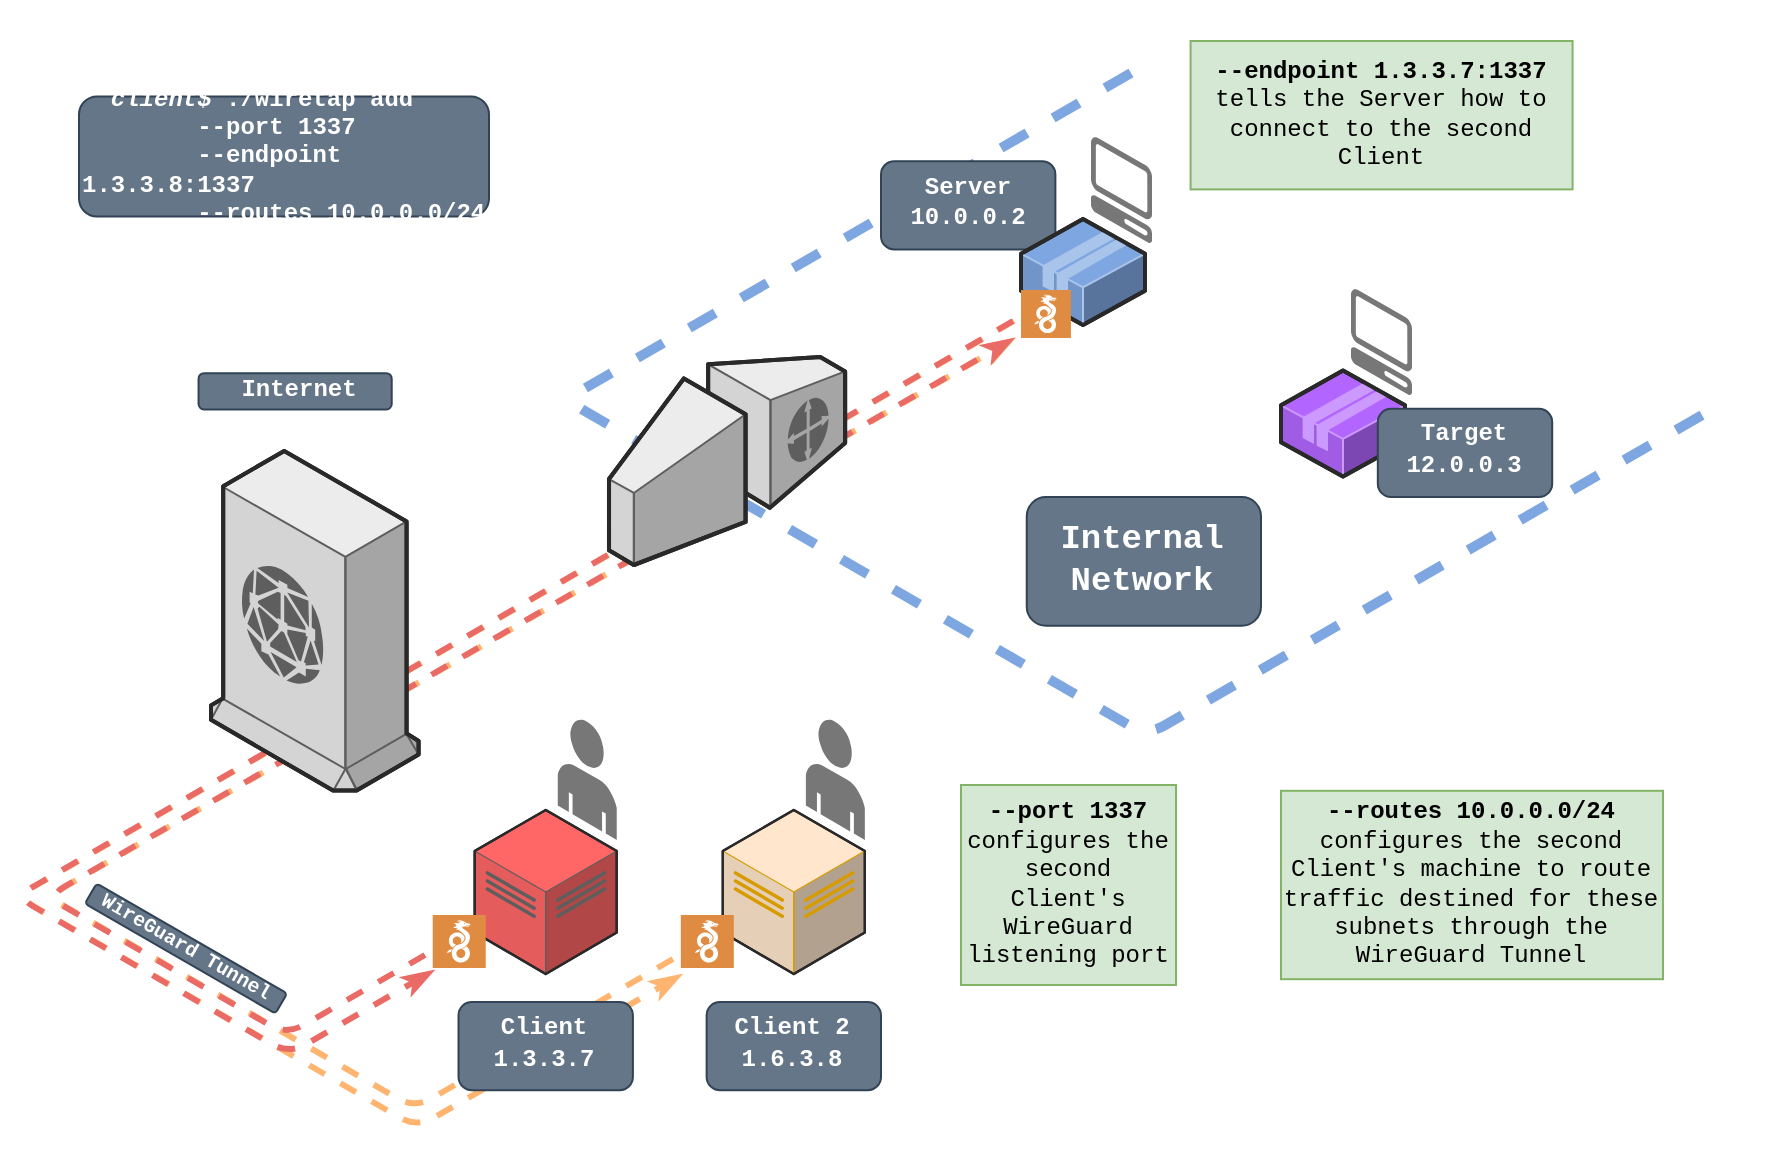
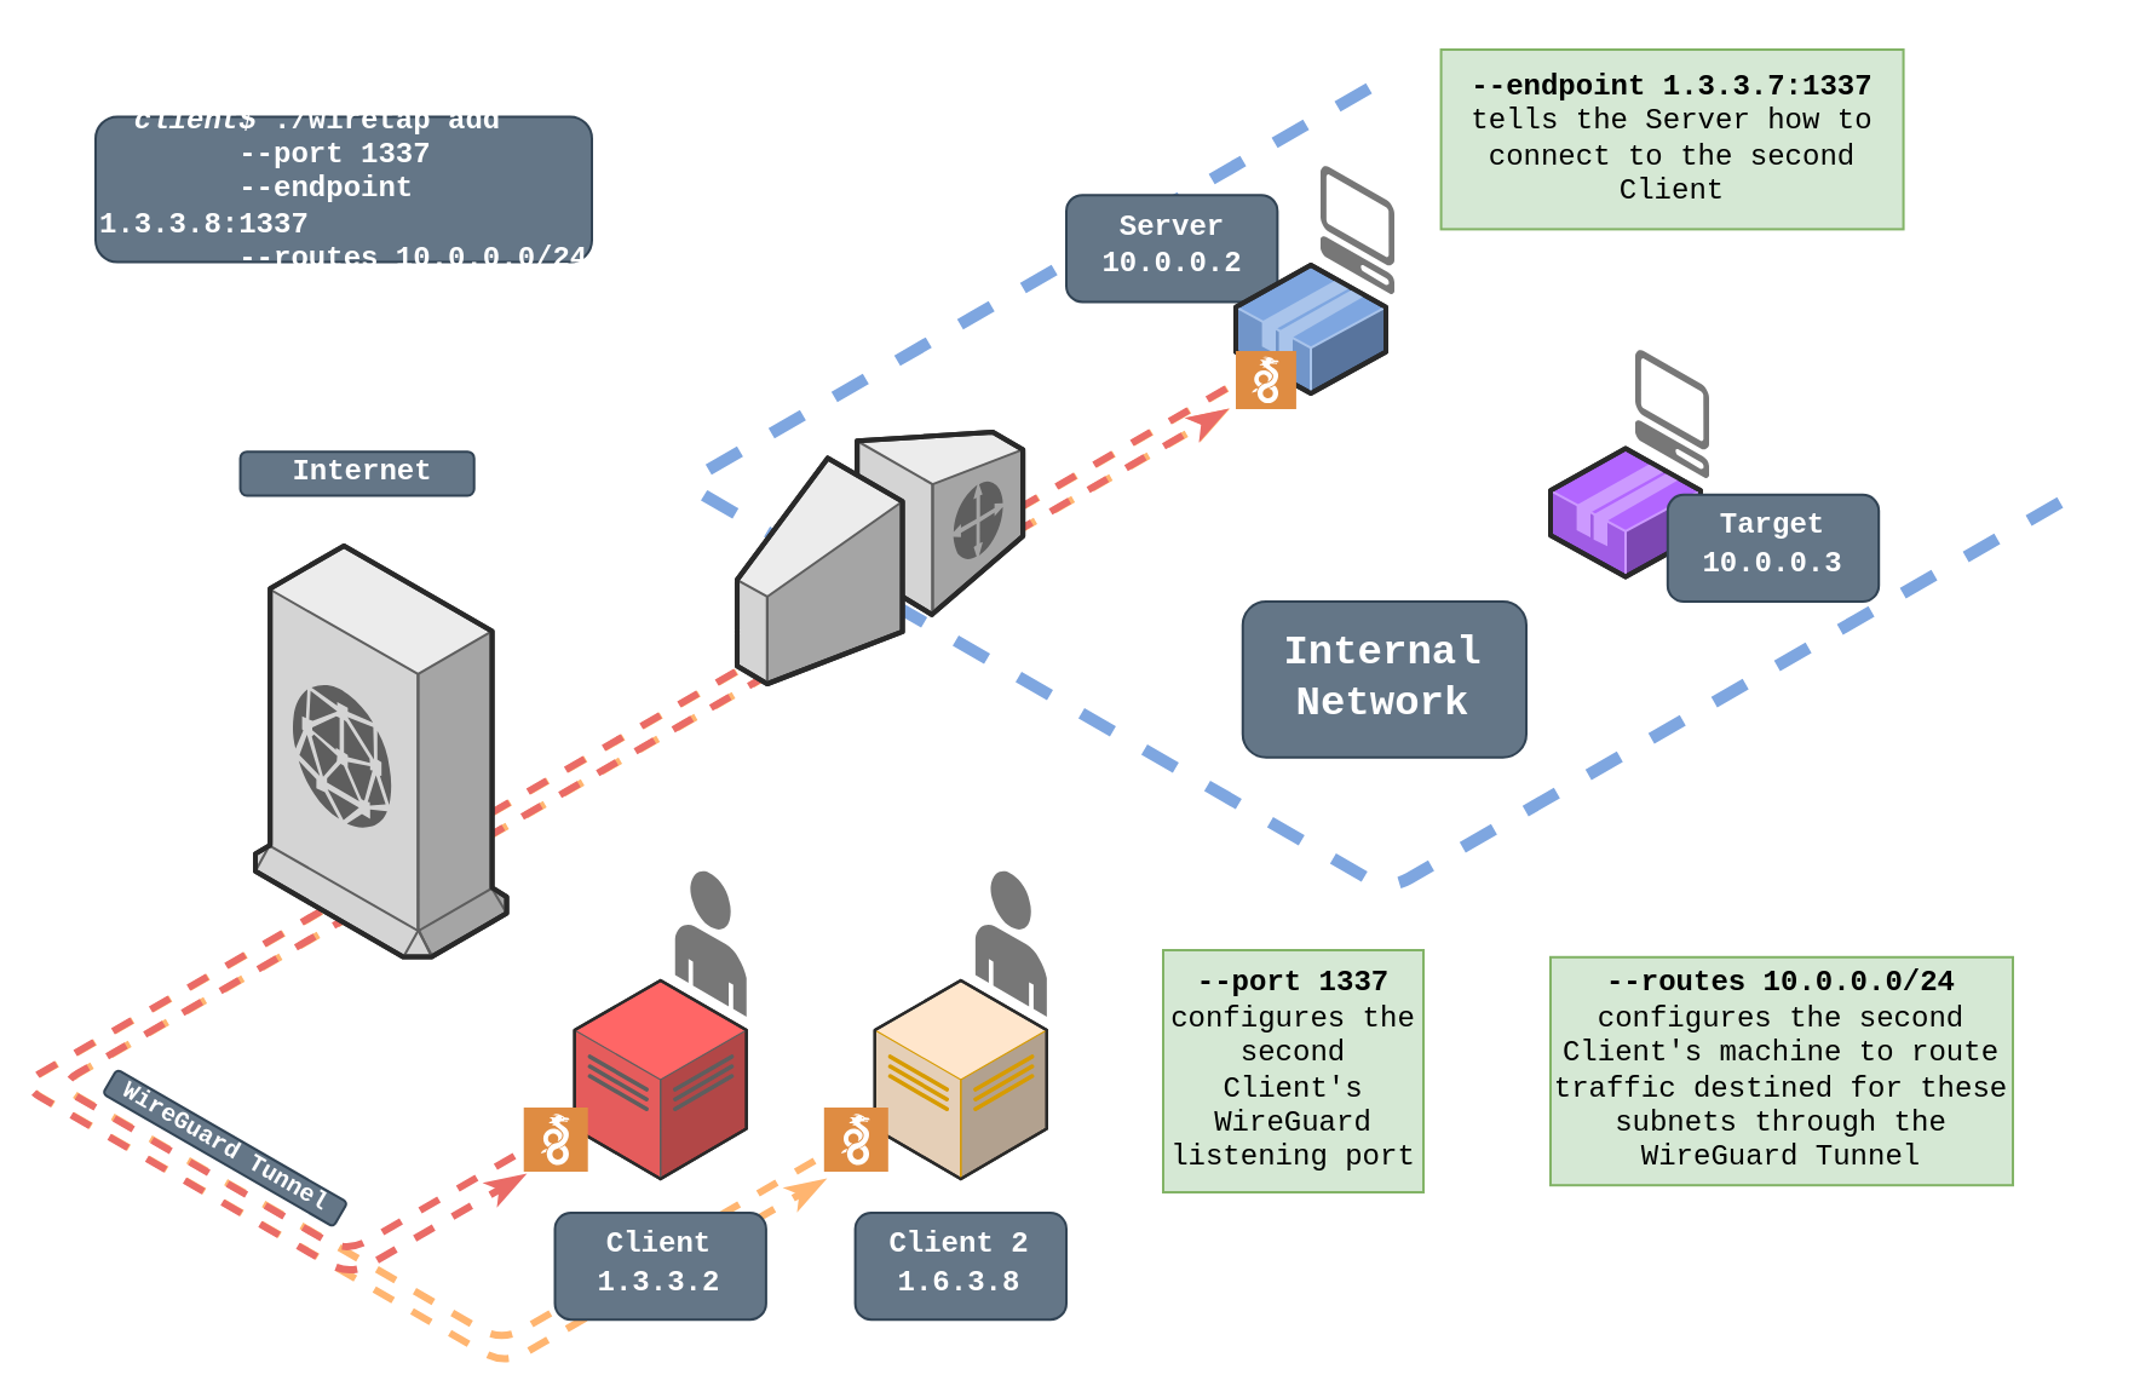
  <mxCell id="0" value="" />
  <mxCell id="1" parent="0" />
  <mxCell id="2" value="" style="endArrow=classicThin;html=1;rounded=1;fontFamily=Courier New;jumpSize=12;strokeWidth=3;endFill=1;strokeColor=#FFB570;startArrow=none;startFill=0;edgeStyle=isometricEdgeStyle;dashed=1;" edge="1" parent="1"><mxGeometry width="50" height="50" relative="1" as="geometry"><mxPoint x="329" y="479" as="sourcePoint" /><mxPoint x="499.42" y="169" as="targetPoint" /><Array as="points"><mxPoint x="77.42" y="483" /></Array></mxGeometry></mxCell>
  <mxCell id="3" value="" style="endArrow=classicThin;html=1;rounded=1;fontFamily=Courier New;jumpSize=12;strokeWidth=3;endFill=1;strokeColor=#FFB570;edgeStyle=isometricEdgeStyle;startArrow=none;startFill=0;dashed=1;" edge="1" parent="1"><mxGeometry width="50" height="50" relative="1" as="geometry"><mxPoint x="499.42" y="160" as="sourcePoint" /><mxPoint x="333" y="487" as="targetPoint" /><Array as="points"><mxPoint x="72.42" y="489" /></Array></mxGeometry></mxCell>
  <mxCell id="4" value="" style="endArrow=none;dashed=1;html=1;rounded=1;strokeColor=#7EA6E0;strokeWidth=5;jumpStyle=none;edgeStyle=isometricEdgeStyle;" parent="1" edge="1"><mxGeometry width="50" height="50" relative="1" as="geometry"><mxPoint x="558" y="36" as="sourcePoint" /><mxPoint x="854" y="201" as="targetPoint" /><Array as="points"><mxPoint x="392.26" y="267" /></Array></mxGeometry></mxCell>
  <mxCell id="5" value="" style="group" parent="1" vertex="1" connectable="0"><mxGeometry x="433" y="78.61" width="87.19" height="45.59" as="geometry" /></mxCell>
  <mxCell id="6" value="&lt;br&gt;&lt;div&gt;&lt;i&gt;&lt;/i&gt;&lt;/div&gt;" style="text;html=1;strokeColor=#314354;fillColor=#647687;align=left;verticalAlign=middle;whiteSpace=wrap;rounded=1;fontFamily=Courier New;fontStyle=1;fontColor=#ffffff;" parent="5" vertex="1"><mxGeometry y="1.49" width="87.19" height="44.1" as="geometry" /></mxCell>
  <mxCell id="7" value="Server" style="text;html=1;align=center;verticalAlign=middle;whiteSpace=wrap;rounded=0;fontFamily=Courier New;fontStyle=1;fontColor=#FFFFFF;" parent="5" vertex="1"><mxGeometry x="13.59" width="60" height="30" as="geometry" /></mxCell>
  <mxCell id="8" value="10.0.0.2" style="text;html=1;align=center;verticalAlign=middle;whiteSpace=wrap;rounded=0;fontFamily=Courier New;fontStyle=1;fontColor=#FFFFFF;" parent="5" vertex="1"><mxGeometry x="13.59" y="15.59" width="60" height="30" as="geometry" /></mxCell>
  <mxCell id="9" value="" style="verticalLabelPosition=bottom;html=1;verticalAlign=top;strokeWidth=1;align=center;outlineConnect=0;dashed=0;outlineConnect=0;shape=mxgraph.aws3d.application2;fillColor=#7EA6E0;strokeColor=#A9C4EB;aspect=fixed;" parent="1" vertex="1"><mxGeometry x="503" y="109" width="62" height="53" as="geometry" /></mxCell>
  <mxCell id="10" value="" style="verticalLabelPosition=bottom;html=1;verticalAlign=top;strokeWidth=1;align=center;outlineConnect=0;dashed=0;outlineConnect=0;shape=mxgraph.aws3d.application2;fillColor=#B266FF;strokeColor=#CC99FF;aspect=fixed;" parent="1" vertex="1"><mxGeometry x="633" y="184.8" width="62" height="53" as="geometry" /></mxCell>
  <mxCell id="11" value="" style="verticalLabelPosition=bottom;html=1;verticalAlign=top;strokeWidth=1;align=center;outlineConnect=0;dashed=0;outlineConnect=0;shape=mxgraph.aws3d.client;aspect=fixed;strokeColor=none;fillColor=#777777;" parent="1" vertex="1"><mxGeometry x="668" y="144" width="30.57" height="53" as="geometry" /></mxCell>
  <mxCell id="12" value="" style="verticalLabelPosition=bottom;html=1;verticalAlign=top;strokeWidth=1;align=center;outlineConnect=0;dashed=0;outlineConnect=0;shape=mxgraph.aws3d.dataCenter;strokeColor=#5E5E5E;aspect=fixed;fillColor=#FF6666;gradientColor=none;" parent="1" vertex="1"><mxGeometry x="229.84" y="404.5" width="71.03" height="82" as="geometry" /></mxCell>
  <mxCell id="13" value="" style="verticalLabelPosition=bottom;html=1;verticalAlign=top;strokeWidth=1;align=center;outlineConnect=0;dashed=0;outlineConnect=0;shape=mxgraph.aws3d.end_user;strokeColor=none;fillColor=#777777;aspect=fixed;" parent="1" vertex="1"><mxGeometry x="271.38" y="359" width="29.49" height="60.46" as="geometry" /></mxCell>
  <mxCell id="14" value="" style="sketch=0;pointerEvents=1;shadow=0;dashed=0;html=1;strokeColor=none;fillColor=#DF8C42;labelPosition=center;verticalLabelPosition=bottom;verticalAlign=top;align=center;outlineConnect=0;shape=mxgraph.veeam2.wireguard;fontFamily=Courier New;fontSize=19;" parent="1" vertex="1"><mxGeometry x="208.86" y="456.96" width="26.5" height="26.5" as="geometry" /></mxCell>
  <mxCell id="15" value="" style="sketch=0;pointerEvents=1;shadow=0;dashed=0;html=1;strokeColor=none;fillColor=#DF8C42;labelPosition=center;verticalLabelPosition=bottom;verticalAlign=top;align=center;outlineConnect=0;shape=mxgraph.veeam2.wireguard;fontFamily=Courier New;fontSize=19;" parent="1" vertex="1"><mxGeometry x="503" y="144.49" width="24.96" height="24" as="geometry" /></mxCell>
  <mxCell id="16" value="" style="verticalLabelPosition=bottom;html=1;verticalAlign=top;strokeWidth=1;align=center;outlineConnect=0;dashed=0;outlineConnect=0;shape=mxgraph.aws3d.client;aspect=fixed;strokeColor=none;fillColor=#777777;" parent="1" vertex="1"><mxGeometry x="538" y="68" width="30.57" height="53" as="geometry" /></mxCell>
  <mxCell id="17" value="&lt;i&gt;&amp;nbsp; client$ &lt;/i&gt;./wiretap add&lt;br&gt;&lt;span style=&quot;white-space: pre;&quot;&gt;&#09;&lt;/span&gt;--port 1337 &lt;br&gt;&lt;span style=&quot;white-space: pre;&quot;&gt;&#09;&lt;/span&gt;--endpoint 1.3.3.8:1337 &lt;br&gt;&lt;span style=&quot;white-space: pre;&quot;&gt;&#09;&lt;/span&gt;--routes 10.0.0.0/24&lt;br&gt;&lt;div&gt;&lt;i&gt;&lt;/i&gt;&lt;/div&gt;" style="text;html=1;strokeColor=#314354;fillColor=#647687;align=left;verticalAlign=middle;whiteSpace=wrap;rounded=1;fontFamily=Courier New;fontStyle=1;fontColor=#ffffff;" parent="1" vertex="1"><mxGeometry x="32" y="47.75" width="205" height="60" as="geometry" /></mxCell>
  <mxCell id="18" value="" style="endArrow=classicThin;html=1;rounded=1;fontFamily=Courier New;jumpSize=12;strokeWidth=3;endFill=1;strokeColor=#EA6B66;edgeStyle=isometricEdgeStyle;startArrow=none;startFill=0;dashed=1;" parent="1" edge="1"><mxGeometry width="50" height="50" relative="1" as="geometry"><mxPoint x="499" y="160" as="sourcePoint" /><mxPoint x="209" y="485" as="targetPoint" /><Array as="points"><mxPoint x="72" y="489" /></Array></mxGeometry></mxCell>
  <mxCell id="19" value="" style="endArrow=classicThin;html=1;rounded=1;fontFamily=Courier New;jumpSize=12;strokeWidth=3;endFill=1;strokeColor=#EA6B66;startArrow=none;startFill=0;edgeStyle=isometricEdgeStyle;dashed=1;" parent="1" edge="1"><mxGeometry width="50" height="50" relative="1" as="geometry"><mxPoint x="205" y="477" as="sourcePoint" /><mxPoint x="499" y="169" as="targetPoint" /><Array as="points"><mxPoint x="77" y="483" /></Array></mxGeometry></mxCell>
  <mxCell id="20" value="" style="verticalLabelPosition=bottom;html=1;verticalAlign=top;strokeWidth=1;align=center;outlineConnect=0;dashed=0;outlineConnect=0;shape=mxgraph.aws3d.cloudfront;fillColor=#ECECEC;strokeColor=#5E5E5E;aspect=fixed;" parent="1" vertex="1"><mxGeometry x="98" y="225" width="103.8" height="169.8" as="geometry" /></mxCell>
  <mxCell id="21" value="" style="verticalLabelPosition=bottom;html=1;verticalAlign=top;strokeWidth=1;align=center;outlineConnect=0;dashed=0;outlineConnect=0;shape=mxgraph.aws3d.customerGateway;fillColor=#ECECEC;strokeColor=#5E5E5E;aspect=fixed;" parent="1" vertex="1"><mxGeometry x="297" y="178" width="118.06" height="104" as="geometry" /></mxCell>
  <mxCell id="22" value="--port 1337 &lt;span style=&quot;font-weight: normal;&quot;&gt;configures the second Client's WireGuard listening port&lt;/span&gt;" style="text;html=1;strokeColor=#82b366;fillColor=#d5e8d4;align=center;verticalAlign=middle;whiteSpace=wrap;rounded=0;fontFamily=Courier New;fontStyle=1" parent="1" vertex="1"><mxGeometry x="473" y="392" width="107.51" height="100" as="geometry" /></mxCell>
  <mxCell id="23" value="--endpoint 1.3.3.7:1337 &lt;span style=&quot;font-weight: normal;&quot;&gt;tells the Server how to connect to the second Client&lt;/span&gt;" style="text;html=1;strokeColor=#82b366;fillColor=#d5e8d4;align=center;verticalAlign=middle;whiteSpace=wrap;rounded=0;fontFamily=Courier New;fontStyle=1" parent="1" vertex="1"><mxGeometry x="587.79" y="20" width="191" height="74.2" as="geometry" /></mxCell>
  <mxCell id="24" value="--routes 10.0.0.0/24&lt;br&gt;&lt;span style=&quot;font-weight: normal;&quot;&gt;configures the second Client's machine to route traffic destined for these subnets through the WireGuard Tunnel&lt;/span&gt;" style="text;html=1;strokeColor=#82b366;fillColor=#d5e8d4;align=center;verticalAlign=middle;whiteSpace=wrap;rounded=0;fontFamily=Courier New;fontStyle=1" parent="1" vertex="1"><mxGeometry x="633" y="394.9" width="191" height="94.2" as="geometry" /></mxCell>
  <mxCell id="25" value="&lt;br&gt;&lt;div&gt;&lt;i&gt;&lt;/i&gt;&lt;/div&gt;" style="text;html=1;strokeColor=#314354;fillColor=#647687;align=left;verticalAlign=middle;whiteSpace=wrap;rounded=1;fontFamily=Courier New;fontStyle=1;fontColor=#ffffff;" parent="1" vertex="1"><mxGeometry x="505.87" y="248" width="117.13" height="64.4" as="geometry" /></mxCell>
  <mxCell id="26" value="&lt;div style=&quot;font-size: 17px;&quot;&gt;Internal Network&lt;/div&gt;" style="text;html=1;strokeColor=none;fillColor=none;align=center;verticalAlign=middle;whiteSpace=wrap;rounded=0;fontFamily=Courier New;fontStyle=1;fontSize=17;fontColor=#FFFFFF;" parent="1" vertex="1"><mxGeometry x="534.43" y="265.2" width="60" height="30" as="geometry" /></mxCell>
  <mxCell id="27" value="" style="group" parent="1" vertex="1" connectable="0"><mxGeometry x="681.41" y="202.41" width="87.19" height="45.59" as="geometry" /></mxCell>
  <mxCell id="28" value="&lt;br&gt;&lt;div&gt;&lt;i&gt;&lt;/i&gt;&lt;/div&gt;" style="text;html=1;strokeColor=#314354;fillColor=#647687;align=left;verticalAlign=middle;whiteSpace=wrap;rounded=1;fontFamily=Courier New;fontStyle=1;fontColor=#ffffff;" parent="27" vertex="1"><mxGeometry y="1.49" width="87.19" height="44.1" as="geometry" /></mxCell>
  <mxCell id="29" value="Target" style="text;html=1;align=center;verticalAlign=middle;whiteSpace=wrap;rounded=0;fontFamily=Courier New;fontStyle=1;fontColor=#FFFFFF;" parent="27" vertex="1"><mxGeometry x="13.59" width="60" height="30" as="geometry" /></mxCell>
- <mxCell id="30" value="12.0.0.3" style="text;html=1;align=center;verticalAlign=middle;whiteSpace=wrap;rounded=0;fontFamily=Courier New;fontStyle=1;fontColor=#FFFFFF;" parent="27" vertex="1"><mxGeometry x="13.59" y="15.59" width="60" height="30" as="geometry" /></mxCell>
+ <mxCell id="30" value="10.0.0.3" style="text;html=1;align=center;verticalAlign=middle;whiteSpace=wrap;rounded=0;fontFamily=Courier New;fontStyle=1;fontColor=#FFFFFF;" parent="27" vertex="1"><mxGeometry x="13.59" y="15.59" width="60" height="30" as="geometry" /></mxCell>
  <mxCell id="31" value="" style="group;rotation=30;" parent="1" vertex="1" connectable="0"><mxGeometry x="20.51" y="456.96" width="130" height="32.9" as="geometry" /></mxCell>
  <mxCell id="32" value="&lt;br&gt;&lt;div&gt;&lt;i&gt;&lt;/i&gt;&lt;/div&gt;" style="text;html=1;strokeColor=#314354;fillColor=#647687;align=left;verticalAlign=middle;whiteSpace=wrap;rounded=1;fontFamily=Courier New;fontStyle=1;fontColor=#ffffff;rotation=30;" parent="31" vertex="1"><mxGeometry x="10" y="11" width="110" height="11.63" as="geometry" /></mxCell>
  <mxCell id="33" value="&lt;font style=&quot;font-size: 10px;&quot;&gt;WireGuard Tunnel&lt;/font&gt;" style="text;html=1;align=center;verticalAlign=middle;whiteSpace=wrap;rounded=0;fontFamily=Courier New;fontStyle=1;fontColor=#FFFFFF;fontSize=11;rotation=30;" parent="31" vertex="1"><mxGeometry x="10" width="109.74" height="32.9" as="geometry" /></mxCell>
  <mxCell id="34" value="" style="group;rotation=0;" parent="1" vertex="1" connectable="0"><mxGeometry x="83" y="169" width="120" height="60" as="geometry" /></mxCell>
  <mxCell id="35" value="&lt;br&gt;&lt;div&gt;&lt;i&gt;&lt;/i&gt;&lt;/div&gt;" style="text;html=1;strokeColor=#314354;fillColor=#647687;align=left;verticalAlign=middle;whiteSpace=wrap;rounded=1;fontFamily=Courier New;fontStyle=1;fontColor=#ffffff;rotation=0;" parent="34" vertex="1"><mxGeometry x="8.78" y="17.119" width="96.58" height="18.099" as="geometry" /></mxCell>
  <mxCell id="36" value="&lt;font style=&quot;font-size: 12px;&quot;&gt;Internet&lt;/font&gt;" style="text;html=1;align=center;verticalAlign=middle;whiteSpace=wrap;rounded=0;fontFamily=Courier New;fontStyle=1;fontColor=#FFFFFF;fontSize=12;rotation=0;" parent="34" vertex="1"><mxGeometry x="4.39" y="-3.83" width="111.22" height="60" as="geometry" /></mxCell>
  <mxCell id="37" value="" style="verticalLabelPosition=bottom;html=1;verticalAlign=top;strokeWidth=1;align=center;outlineConnect=0;dashed=0;outlineConnect=0;shape=mxgraph.aws3d.dataCenter;strokeColor=#d79b00;aspect=fixed;fillColor=#ffe6cc;" vertex="1" parent="1"><mxGeometry x="353.89" y="404.5" width="71.03" height="82" as="geometry" /></mxCell>
  <mxCell id="38" value="" style="verticalLabelPosition=bottom;html=1;verticalAlign=top;strokeWidth=1;align=center;outlineConnect=0;dashed=0;outlineConnect=0;shape=mxgraph.aws3d.end_user;strokeColor=none;fillColor=#777777;aspect=fixed;" vertex="1" parent="1"><mxGeometry x="395.43" y="359" width="29.49" height="60.46" as="geometry" /></mxCell>
  <mxCell id="39" value="" style="group" vertex="1" connectable="0" parent="1"><mxGeometry x="345.81" y="499" width="87.19" height="45.59" as="geometry" /></mxCell>
  <mxCell id="40" value="&lt;br&gt;&lt;div&gt;&lt;i&gt;&lt;/i&gt;&lt;/div&gt;" style="text;html=1;strokeColor=#314354;fillColor=#647687;align=left;verticalAlign=middle;whiteSpace=wrap;rounded=1;fontFamily=Courier New;fontStyle=1;fontColor=#ffffff;" vertex="1" parent="39"><mxGeometry y="1.49" width="87.19" height="44.1" as="geometry" /></mxCell>
  <mxCell id="41" value="Client 2" style="text;html=1;align=center;verticalAlign=middle;whiteSpace=wrap;rounded=0;fontFamily=Courier New;fontStyle=1;fontColor=#FFFFFF;" vertex="1" parent="39"><mxGeometry x="13.59" width="60" height="30" as="geometry" /></mxCell>
  <mxCell id="42" value="1.6.3.8" style="text;html=1;align=center;verticalAlign=middle;whiteSpace=wrap;rounded=0;fontFamily=Courier New;fontStyle=1;fontColor=#FFFFFF;" vertex="1" parent="39"><mxGeometry x="13.59" y="15.59" width="60" height="30" as="geometry" /></mxCell>
  <mxCell id="43" value="" style="sketch=0;pointerEvents=1;shadow=0;dashed=0;html=1;strokeColor=none;fillColor=#DF8C42;labelPosition=center;verticalLabelPosition=bottom;verticalAlign=top;align=center;outlineConnect=0;shape=mxgraph.veeam2.wireguard;fontFamily=Courier New;fontSize=19;" vertex="1" parent="1"><mxGeometry x="332.91" y="456.96" width="26.5" height="26.5" as="geometry" /></mxCell>
  <mxCell id="44" value="" style="group" parent="1" vertex="1" connectable="0"><mxGeometry x="221.76" y="499" width="87.19" height="45.59" as="geometry" /></mxCell>
  <mxCell id="45" value="&lt;br&gt;&lt;div&gt;&lt;i&gt;&lt;/i&gt;&lt;/div&gt;" style="text;html=1;strokeColor=#314354;fillColor=#647687;align=left;verticalAlign=middle;whiteSpace=wrap;rounded=1;fontFamily=Courier New;fontStyle=1;fontColor=#ffffff;" parent="44" vertex="1"><mxGeometry y="1.49" width="87.19" height="44.1" as="geometry" /></mxCell>
  <mxCell id="46" value="Client" style="text;html=1;align=center;verticalAlign=middle;whiteSpace=wrap;rounded=0;fontFamily=Courier New;fontStyle=1;fontColor=#FFFFFF;" parent="44" vertex="1"><mxGeometry x="13.59" width="60" height="30" as="geometry" /></mxCell>
- <mxCell id="47" value="1.3.3.7" style="text;html=1;align=center;verticalAlign=middle;whiteSpace=wrap;rounded=0;fontFamily=Courier New;fontStyle=1;fontColor=#FFFFFF;" parent="44" vertex="1"><mxGeometry x="13.59" y="15.59" width="60" height="30" as="geometry" /></mxCell>
+ <mxCell id="47" value="1.3.3.2" style="text;html=1;align=center;verticalAlign=middle;whiteSpace=wrap;rounded=0;fontFamily=Courier New;fontStyle=1;fontColor=#FFFFFF;" parent="44" vertex="1"><mxGeometry x="13.59" y="15.59" width="60" height="30" as="geometry" /></mxCell>
